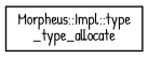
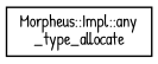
  digraph {
    rankdir=LR
    fontname="Patrick Hand"
-   n1 [color=black fillcolor=white fontname="Patrick Hand" fontsize=10 height=0.2 label="Morpheus::Impl::type\l_type_allocate" shape=record style=filled width=0.4]
+   n1 [color=black fillcolor=white fontname="Patrick Hand" fontsize=10 height=0.2 label="Morpheus::Impl::any\l_type_allocate" shape=record style=filled width=0.4]
  }
